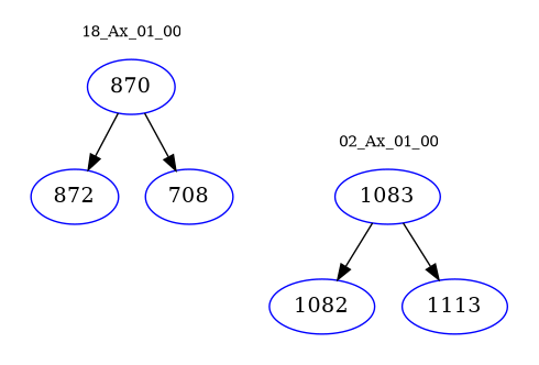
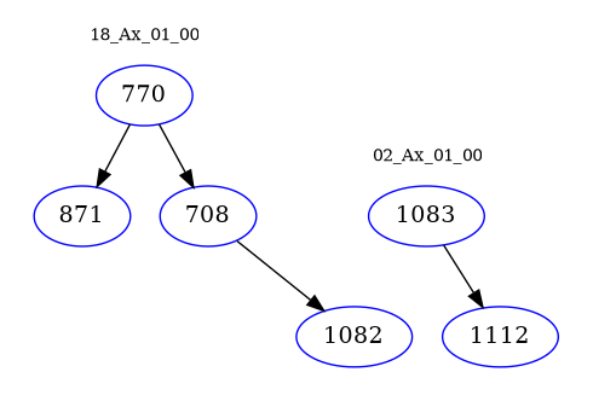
  digraph {
    node [color=blue]
    edge [color=black]
-   n1 [label=870]
-   n2 [label=872]
+   n1 [label=770]
+   n2 [label=871]
    n3 [label=708]
    n4 [label=1083]
    n5 [label=1082]
-   n6 [label=1113]
+   n6 [label=1112]
    subgraph cluster_1 {
      color=white
      fontsize=10
      label="18_Ax_01_00"
      n1
      n2
      n3
    }
    subgraph cluster_2 {
      color=white
      fontsize=10
      label="02_Ax_01_00"
      n4
      n5
      n6
    }
    n1 -> n2
    n1 -> n3
-   n4 -> n5
+   n3 -> n5
    n4 -> n6
  }
